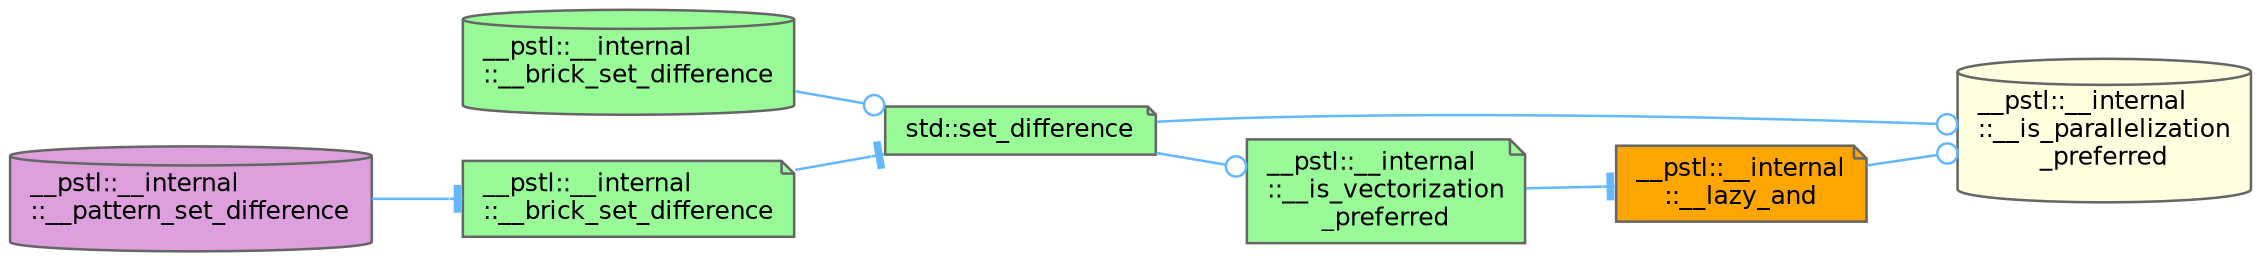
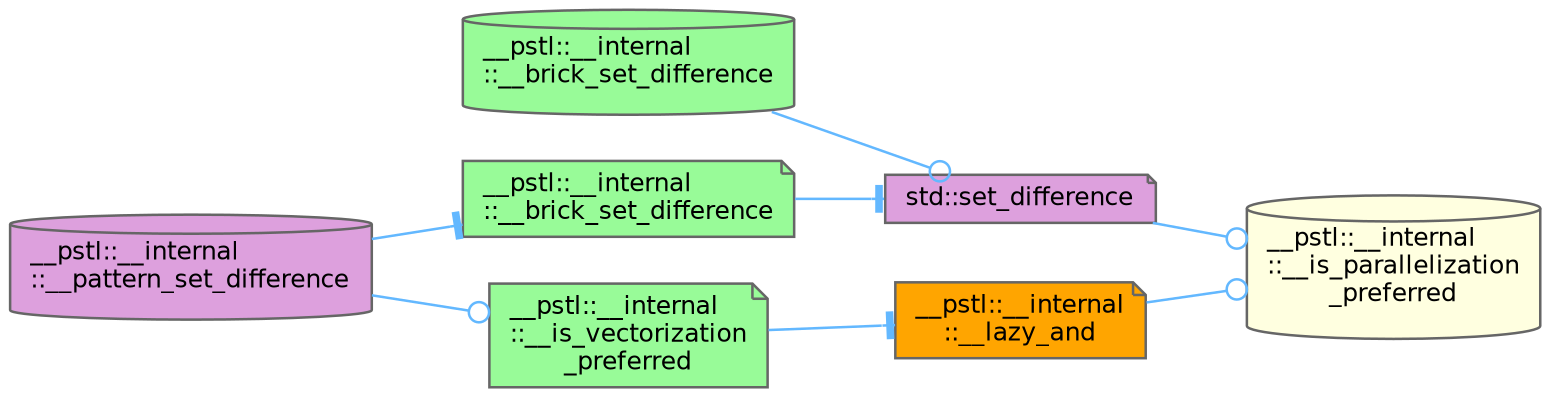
  digraph {
    rankdir=LR
    node [color=grey40 fillcolor=palegreen fontname=Helvetica fontsize=10 shape=note style=filled]
    edge [arrowhead=odot color=steelblue1 fontname=Helvetica fontsize=10 labelfontname=Helvetica labelfontsize=10 style=solid]
    n1 [color=gray40 fontcolor=black height=0.2 label="__pstl::__internal\l::__brick_set_difference" shape=cylinder width=0.4]
-   n2 [height=0.2 label="std::set_difference" width=0.4]
+   n2 [fillcolor=plum height=0.2 label="std::set_difference" width=0.4]
    n3 [fillcolor=lightyellow height=0.2 label="__pstl::__internal\l::__is_parallelization\l_preferred" shape=cylinder width=0.4]
    n4 [height=0.2 label="__pstl::__internal\l::__is_vectorization\l_preferred" width=0.4]
    n5 [fillcolor=orange height=0.2 label="__pstl::__internal\l::__lazy_and" width=0.4]
    n6 [fillcolor=plum height=0.2 label="__pstl::__internal\l::__pattern_set_difference" shape=cylinder width=0.4]
    n7 [height=0.2 label="__pstl::__internal\l::__brick_set_difference" width=0.4]
    n1 -> n2
    n2 -> n3
-   n2 -> n4
+   n6 -> n4
    n4 -> n5 [arrowhead=tee]
    n5 -> n3
    n6 -> n7 [arrowhead=tee]
    n7 -> n2 [arrowhead=tee]
  }
